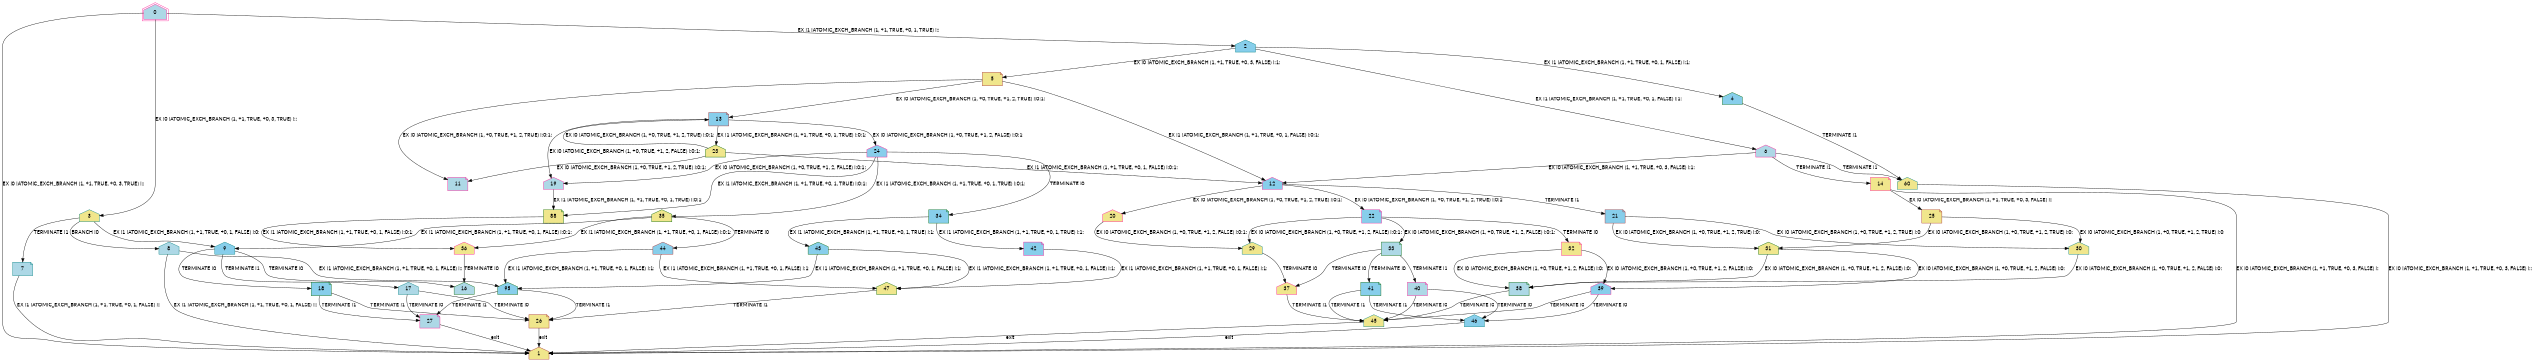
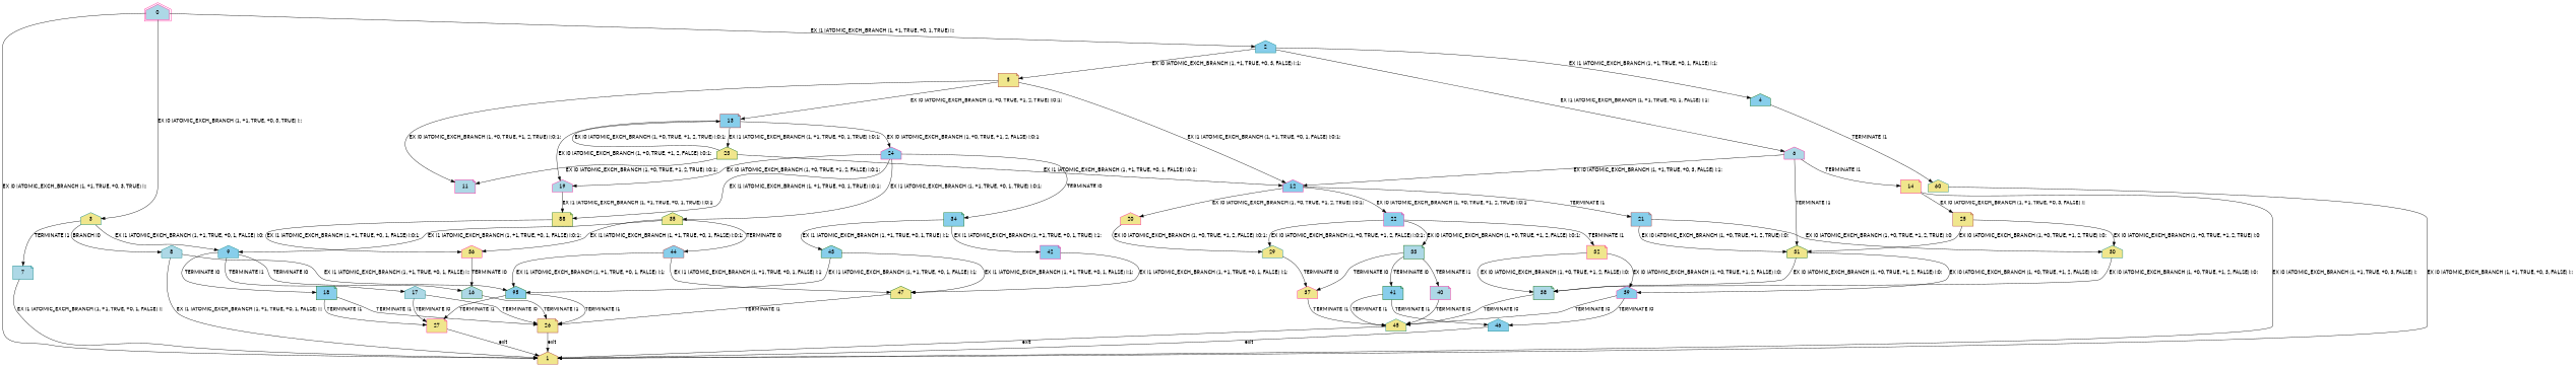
  digraph {
    fontname=Lato
    node [color=deeppink fillcolor=khaki fontname=Lato shape=house style=filled]
    edge [fontname=Lato]
    0 [fillcolor=lightblue peripheries=2]
    1 [color=brown]
    2 [color=teal fillcolor=skyblue]
    3 [color=teal]
    4 [color=darkgreen fillcolor=skyblue]
    5 [color=brown shape=note]
    6 [fillcolor=lightblue]
    7 [color=teal fillcolor=lightblue shape=note]
    8 [color=teal fillcolor=lightblue]
    9 [color=teal fillcolor=skyblue]
    n11 [color=teal label=60]
    11 [fillcolor=lightblue shape=note]
    12 [fillcolor=skyblue]
    13 [color=brown fillcolor=skyblue shape=note]
    14 [shape=note]
    n16 [color=darkgreen fillcolor=skyblue label=95]
    16 [color=darkgreen fillcolor=lightblue]
    17 [color=teal fillcolor=lightblue]
    18 [color=darkgreen fillcolor=skyblue shape=note]
    20
    21 [color=brown fillcolor=skyblue shape=note]
    22 [fillcolor=skyblue shape=note]
    19 [fillcolor=lightblue]
    23 [color=darkgreen]
    24 [fillcolor=skyblue]
    25 [color=brown shape=note]
    26 [color=brown shape=note]
-   27 [fillcolor=lightblue shape=note]
+   27 [shape=note]
    n29 [color=darkgreen label=88 shape=note]
    29 [color=teal]
    30 [color=teal]
    31 [color=darkgreen]
    32 [shape=note]
    33 [color=darkgreen fillcolor=lightblue shape=note]
    34 [color=darkgreen fillcolor=skyblue shape=note]
    35 [color=darkgreen]
    36
    37
    38 [color=darkgreen fillcolor=lightblue shape=note]
    39 [fillcolor=skyblue]
    40 [fillcolor=lightblue shape=note]
    41 [color=darkgreen fillcolor=skyblue shape=note]
    42 [fillcolor=skyblue shape=note]
    43 [color=darkgreen fillcolor=skyblue]
    44 [color=brown fillcolor=skyblue]
    45 [color=teal]
    46 [color=teal fillcolor=skyblue]
    47 [color=darkgreen]
    0 -> 1 [label="EX !0 !ATOMIC_EXCH_BRANCH (1, +1, TRUE, +0, 3, TRUE) !::"]
    0 -> 2 [label="EX !1 !ATOMIC_EXCH_BRANCH (1, +1, TRUE, +0, 1, TRUE) !::"]
    0 -> 3 [label="EX !0 !ATOMIC_EXCH_BRANCH (1, +1, TRUE, +0, 3, TRUE) !::"]
    2 -> 4 [label="EX !1 !ATOMIC_EXCH_BRANCH (1, +1, TRUE, +0, 1, FALSE) !:1:"]
    2 -> 5 [label="EX !0 !ATOMIC_EXCH_BRANCH (1, +1, TRUE, +0, 3, FALSE) !:1:"]
    2 -> 6 [label="EX !1 !ATOMIC_EXCH_BRANCH (1, +1, TRUE, +0, 1, FALSE) !:1:"]
    3 -> 7 [label="TERMINATE !1"]
    3 -> 8 [label="BRANCH !0"]
    3 -> 9 [label="EX !1 !ATOMIC_EXCH_BRANCH (1, +1, TRUE, +0, 1, FALSE) !:0:"]
    4 -> n11 [label="TERMINATE !1"]
    5 -> 11 [label="EX !0 !ATOMIC_EXCH_BRANCH (1, +0, TRUE, +1, 2, TRUE) !:0:1:"]
    5 -> 12 [label="EX !1 !ATOMIC_EXCH_BRANCH (1, +1, TRUE, +0, 1, FALSE) !:0:1:"]
    5 -> 13 [label="EX !0 !ATOMIC_EXCH_BRANCH (1, +0, TRUE, +1, 2, TRUE) !:0:1:"]
-   6 -> n11 [label="TERMINATE !1"]
+   6 -> 31 [label="TERMINATE !1"]
    6 -> 12 [label="EX !0 !ATOMIC_EXCH_BRANCH (1, +1, TRUE, +0, 3, FALSE) !:1:"]
    6 -> 14 [label="TERMINATE !1"]
    7 -> 1 [label="EX !1 !ATOMIC_EXCH_BRANCH (1, +1, TRUE, +0, 1, FALSE) !::"]
    8 -> 1 [label="EX !1 !ATOMIC_EXCH_BRANCH (1, +1, TRUE, +0, 1, FALSE) !::"]
    8 -> n16 [label="EX !1 !ATOMIC_EXCH_BRANCH (1, +1, TRUE, +0, 1, FALSE) !::"]
    9 -> 16 [label="TERMINATE !0"]
    9 -> 17 [label="TERMINATE !1"]
    9 -> 18 [label="TERMINATE !0"]
    n11 -> 1 [label="EX !0 !ATOMIC_EXCH_BRANCH (1, +1, TRUE, +0, 3, FALSE) !::"]
    12 -> 20 [label="EX !0 !ATOMIC_EXCH_BRANCH (1, +0, TRUE, +1, 2, TRUE) !:0:1:"]
    12 -> 21 [label="TERMINATE !1"]
    12 -> 22 [label="EX !0 !ATOMIC_EXCH_BRANCH (1, +0, TRUE, +1, 2, TRUE) !:0:1:"]
    13 -> 19 [label="EX !0 !ATOMIC_EXCH_BRANCH (1, +0, TRUE, +1, 2, FALSE) !:0:1:"]
    13 -> 23 [label="EX !1 !ATOMIC_EXCH_BRANCH (1, +1, TRUE, +0, 1, TRUE) !:0:1:"]
    13 -> 24 [label="EX !0 !ATOMIC_EXCH_BRANCH (1, +0, TRUE, +1, 2, FALSE) !:0:1:"]
    14 -> 1 [label="EX !0 !ATOMIC_EXCH_BRANCH (1, +1, TRUE, +0, 3, FALSE) !::"]
    14 -> 25 [label="EX !0 !ATOMIC_EXCH_BRANCH (1, +1, TRUE, +0, 3, FALSE) !::"]
    n16 -> 26 [label="TERMINATE !1"]
    n16 -> 27 [label="TERMINATE !1"]
+   16 -> 26 [label="TERMINATE !1"]
    17 -> 26 [label="TERMINATE !0"]
    17 -> 27 [label="TERMINATE !0"]
    18 -> 26 [label="TERMINATE !1"]
    18 -> 27 [label="TERMINATE !1"]
    20 -> 29 [label="EX !0 !ATOMIC_EXCH_BRANCH (1, +0, TRUE, +1, 2, FALSE) !:0:1:"]
    21 -> 30 [label="EX !0 !ATOMIC_EXCH_BRANCH (1, +0, TRUE, +1, 2, TRUE) !:0:"]
    21 -> 31 [label="EX !0 !ATOMIC_EXCH_BRANCH (1, +0, TRUE, +1, 2, TRUE) !:0:"]
    22 -> 29 [label="EX !0 !ATOMIC_EXCH_BRANCH (1, +0, TRUE, +1, 2, FALSE) !:0:1:"]
-   22 -> 32 [label="TERMINATE !0"]
+   22 -> 32 [label="TERMINATE !1"]
    22 -> 33 [label="EX !0 !ATOMIC_EXCH_BRANCH (1, +0, TRUE, +1, 2, FALSE) !:0:1:"]
    19 -> n29 [label="EX !1 !ATOMIC_EXCH_BRANCH (1, +1, TRUE, +0, 1, TRUE) !:0:1:"]
    23 -> 11 [label="EX !0 !ATOMIC_EXCH_BRANCH (1, +0, TRUE, +1, 2, TRUE) !:0:1:"]
    23 -> 12 [label="EX !1 !ATOMIC_EXCH_BRANCH (1, +1, TRUE, +0, 1, FALSE) !:0:1:"]
    23 -> 13 [label="EX !0 !ATOMIC_EXCH_BRANCH (1, +0, TRUE, +1, 2, TRUE) !:0:1:"]
    24 -> 19 [label="EX !0 !ATOMIC_EXCH_BRANCH (1, +0, TRUE, +1, 2, FALSE) !:0:1:"]
    24 -> n29 [label="EX !1 !ATOMIC_EXCH_BRANCH (1, +1, TRUE, +0, 1, TRUE) !:0:1:"]
    24 -> 34 [label="TERMINATE !0"]
    24 -> 35 [label="EX !1 !ATOMIC_EXCH_BRANCH (1, +1, TRUE, +0, 1, TRUE) !:0:1:"]
    25 -> 30 [label="EX !0 !ATOMIC_EXCH_BRANCH (1, +0, TRUE, +1, 2, TRUE) !:0:"]
    25 -> 31 [label="EX !0 !ATOMIC_EXCH_BRANCH (1, +0, TRUE, +1, 2, TRUE) !:0:"]
    26 -> 1 [label=exit]
    27 -> 1 [label=exit]
    n29 -> 36 [label="EX !1 !ATOMIC_EXCH_BRANCH (1, +1, TRUE, +0, 1, FALSE) !:0:1:"]
    29 -> 37 [label="TERMINATE !0"]
    30 -> 38 [label="EX !0 !ATOMIC_EXCH_BRANCH (1, +0, TRUE, +1, 2, FALSE) !:0:"]
    31 -> 38 [label="EX !0 !ATOMIC_EXCH_BRANCH (1, +0, TRUE, +1, 2, FALSE) !:0:"]
    31 -> 39 [label="EX !0 !ATOMIC_EXCH_BRANCH (1, +0, TRUE, +1, 2, FALSE) !:0:"]
    32 -> 38 [label="EX !0 !ATOMIC_EXCH_BRANCH (1, +0, TRUE, +1, 2, FALSE) !:0:"]
    32 -> 39 [label="EX !0 !ATOMIC_EXCH_BRANCH (1, +0, TRUE, +1, 2, FALSE) !:0:"]
    33 -> 37 [label="TERMINATE !0"]
    33 -> 40 [label="TERMINATE !1"]
    33 -> 41 [label="TERMINATE !0"]
    34 -> 42 [label="EX !1 !ATOMIC_EXCH_BRANCH (1, +1, TRUE, +0, 1, TRUE) !:1:"]
    34 -> 43 [label="EX !1 !ATOMIC_EXCH_BRANCH (1, +1, TRUE, +0, 1, TRUE) !:1:"]
    35 -> 9 [label="EX !1 !ATOMIC_EXCH_BRANCH (1, +1, TRUE, +0, 1, FALSE) !:0:1:"]
    35 -> 36 [label="EX !1 !ATOMIC_EXCH_BRANCH (1, +1, TRUE, +0, 1, FALSE) !:0:1:"]
    35 -> 44 [label="TERMINATE !0"]
    36 -> 16 [label="TERMINATE !0"]
    37 -> 45 [label="TERMINATE !1"]
    38 -> 45 [label="TERMINATE !0"]
    39 -> 45 [label="TERMINATE !0"]
    39 -> 46 [label="TERMINATE !0"]
    40 -> 45 [label="TERMINATE !0"]
-   40 -> 46 [label="TERMINATE !0"]
    41 -> 45 [label="TERMINATE !1"]
    41 -> 46 [label="TERMINATE !1"]
    42 -> 47 [label="EX !1 !ATOMIC_EXCH_BRANCH (1, +1, TRUE, +0, 1, FALSE) !:1:"]
    43 -> n16 [label="EX !1 !ATOMIC_EXCH_BRANCH (1, +1, TRUE, +0, 1, FALSE) !:1:"]
    43 -> 47 [label="EX !1 !ATOMIC_EXCH_BRANCH (1, +1, TRUE, +0, 1, FALSE) !:1:"]
    44 -> n16 [label="EX !1 !ATOMIC_EXCH_BRANCH (1, +1, TRUE, +0, 1, FALSE) !:1:"]
    44 -> 47 [label="EX !1 !ATOMIC_EXCH_BRANCH (1, +1, TRUE, +0, 1, FALSE) !:1:"]
    45 -> 1 [label=exit]
    46 -> 1 [label=exit]
    47 -> 26 [label="TERMINATE !1"]
  }
